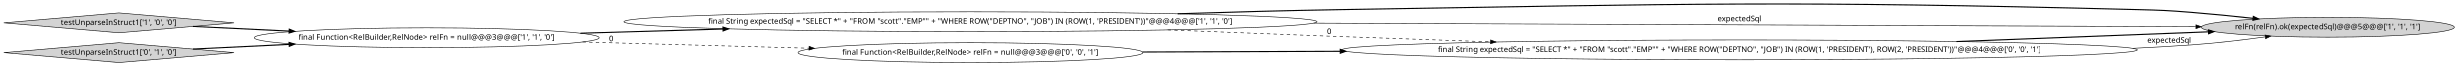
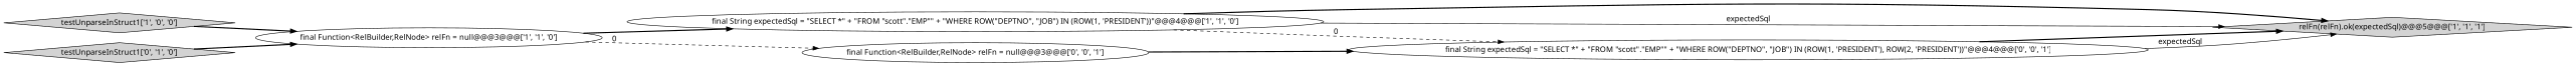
  digraph {
    fontname="Noto Sans"
    rankdir=LR
    node [fillcolor=white fontname="Noto Sans" shape=ellipse style=filled]
    edge [fontname="Noto Sans" style=bold]
    n1 [fillcolor=lightgray label="testUnparseInStruct1['1', '0', '0']" shape=diamond]
    n2 [label="final Function<RelBuilder,RelNode> relFn = null@@@3@@@['1', '1', '0']"]
    n3 [label="final String expectedSql = \"SELECT *\" + \"FROM \"scott\".\"EMP\"\" + \"WHERE ROW(\"DEPTNO\", \"JOB\") IN (ROW(1, 'PRESIDENT'))\"@@@4@@@['1', '1', '0']"]
    n4 [label="final Function<RelBuilder,RelNode> relFn = null@@@3@@@['0', '0', '1']"]
    n5 [label="final String expectedSql = \"SELECT *\" + \"FROM \"scott\".\"EMP\"\" + \"WHERE ROW(\"DEPTNO\", \"JOB\") IN (ROW(1, 'PRESIDENT'), ROW(2, 'PRESIDENT'))\"@@@4@@@['0', '0', '1']"]
-   n6 [fillcolor=lightgray label="relFn(relFn).ok(expectedSql)@@@5@@@['1', '1', '1']"]
+   n6 [fillcolor=lightgray label="relFn(relFn).ok(expectedSql)@@@5@@@['1', '1', '1']" shape=diamond]
    n7 [fillcolor=lightgray label="testUnparseInStruct1['0', '1', '0']" shape=diamond]
    n1 -> n2
    n2 -> n3
    n2 -> n4 [label=0 style=dashed]
    n3 -> n5 [label=0 style=dashed]
    n3 -> n6
    n3 -> n6 [label=expectedSql style=solid]
    n4 -> n5
    n5 -> n6
    n5 -> n6 [label=expectedSql style=solid]
    n7 -> n2
  }
